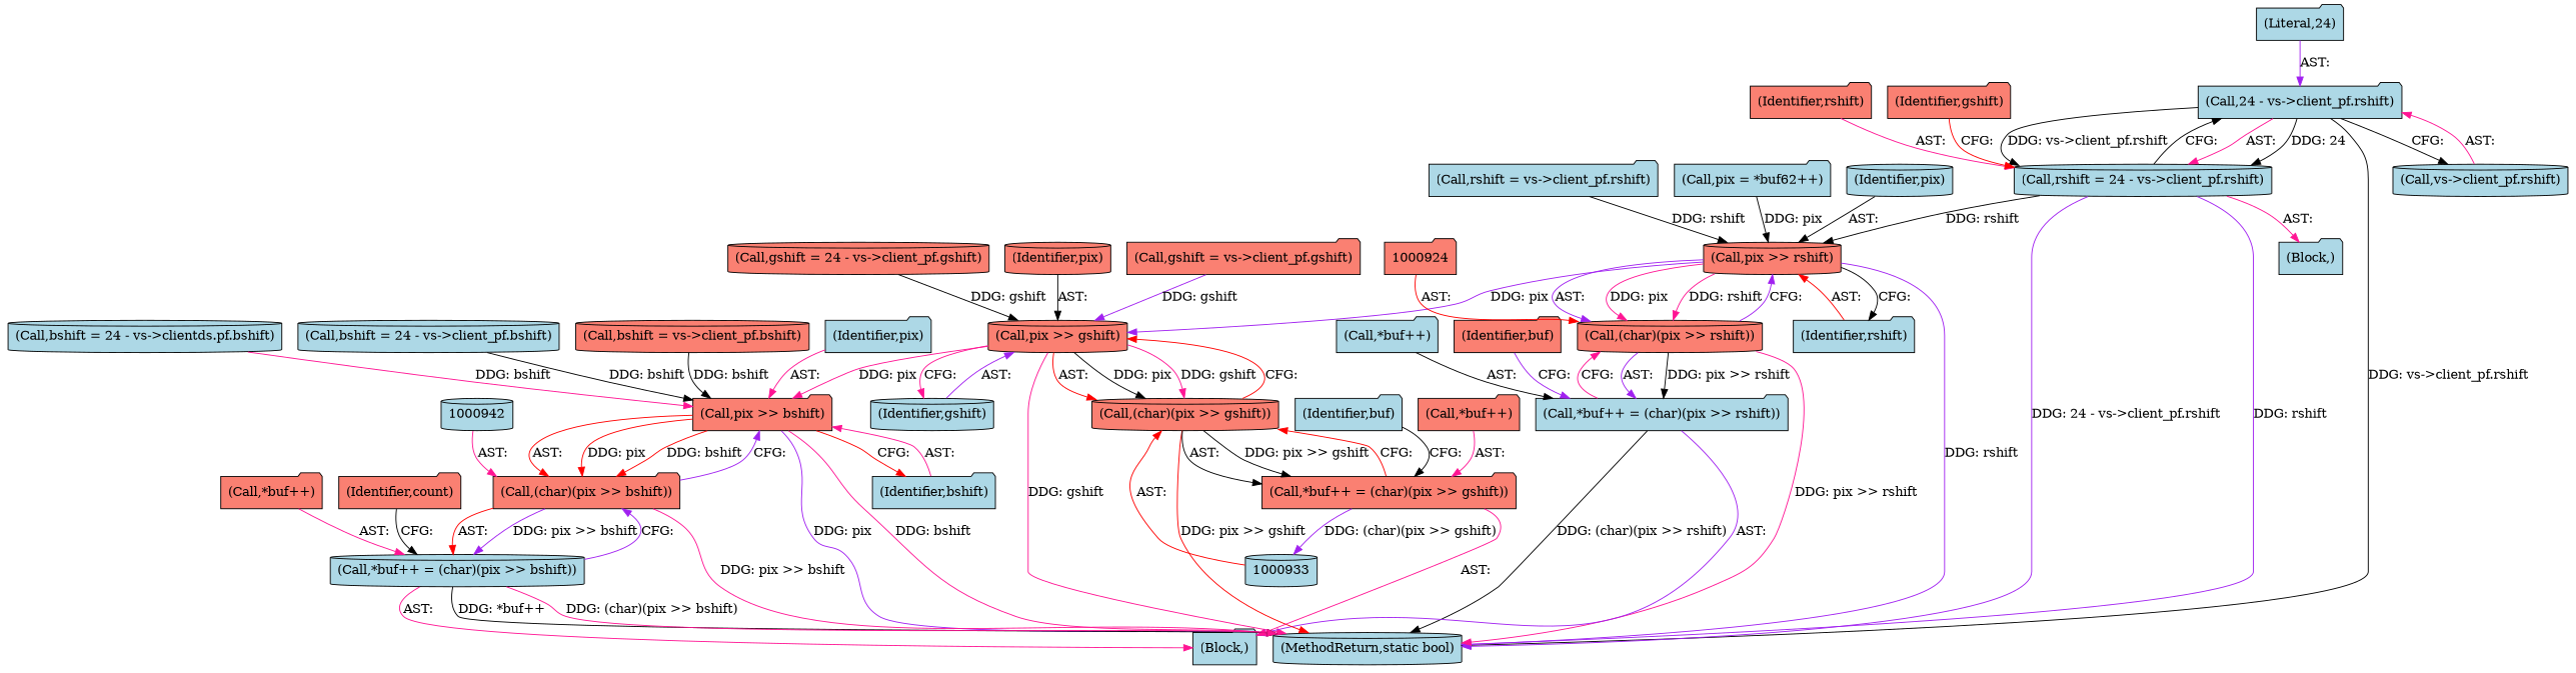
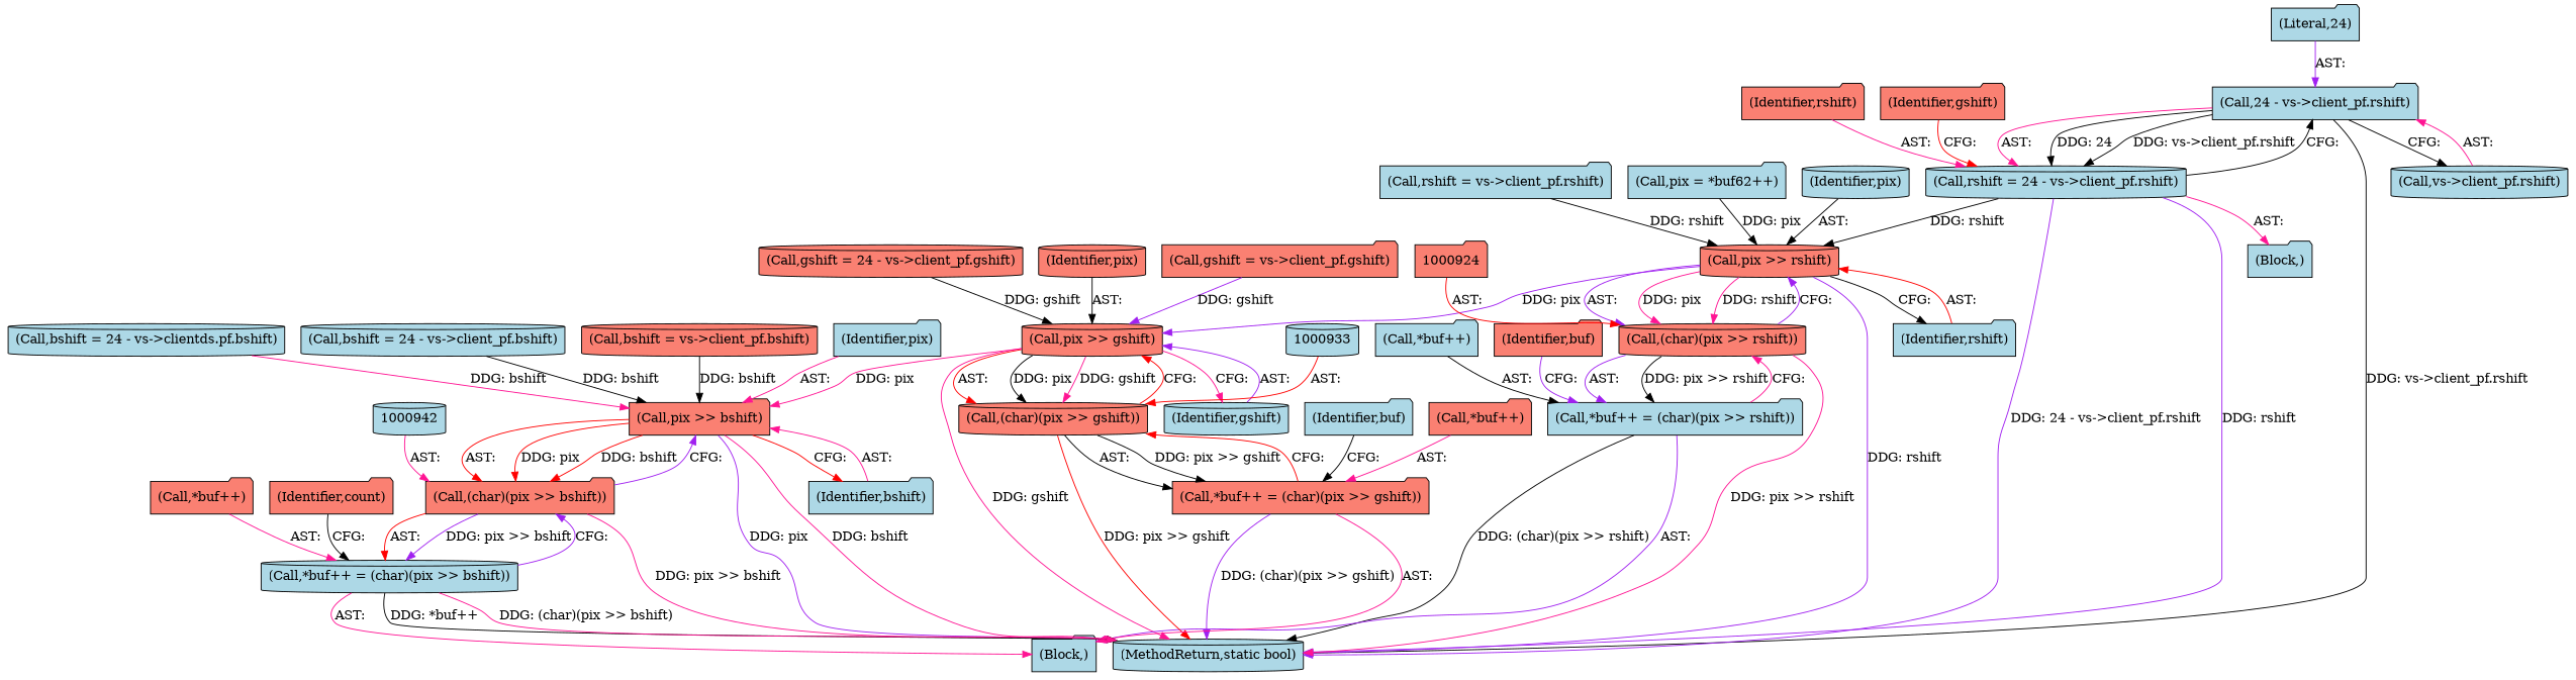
  digraph {
    node [fillcolor=lightblue shape=folder style=filled]
    edge [color=deeppink]
    n1 [label="(Call,24 - vs->client_pf.rshift)"]
    n2 [label="(Call,rshift = 24 - vs->client_pf.rshift)" shape=cylinder]
    n3 [label="(MethodReturn,static bool)" shape=cylinder]
    n4 [label="(Call,vs->client_pf.rshift)" shape=cylinder]
    n5 [fillcolor=salmon label="(Call,pix >> rshift)" shape=cylinder]
    n6 [label="(Block,)"]
    n7 [fillcolor=salmon label="(Call,(char)(pix >> rshift))" shape=cylinder]
    n8 [fillcolor=salmon label="(Call,pix >> gshift)" shape=cylinder]
    n9 [label="(Identifier,rshift)"]
    n10 [label="(Call,*buf++ = (char)(pix >> rshift))"]
    n11 [fillcolor=salmon label="(Call,(char)(pix >> gshift))" shape=cylinder]
    n12 [fillcolor=salmon label="(Call,pix >> bshift)"]
    n13 [label="(Identifier,gshift)" shape=cylinder]
    n14 [label="(Block,)"]
    n15 [fillcolor=salmon label="(Call,*buf++ = (char)(pix >> gshift))"]
    n16 [fillcolor=salmon label="(Call,(char)(pix >> bshift))"]
    n17 [label="(Identifier,bshift)"]
    n18 [label="(Call,*buf++ = (char)(pix >> bshift))" shape=cylinder]
    n19 [fillcolor=salmon label="(Call,gshift = 24 - vs->client_pf.gshift)" shape=cylinder]
    n20 [label="(Call,bshift = 24 - vs->clientds.pf.bshift)" shape=cylinder]
    n21 [fillcolor=salmon label="(Identifier,pix)" shape=cylinder]
    n22 [fillcolor=salmon label="(Identifier,rshift)"]
    n23 [label="(Call,bshift = 24 - vs->client_pf.bshift)" shape=cylinder]
    n24 [fillcolor=salmon label="(Identifier,gshift)"]
    n25 [fillcolor=salmon label="(Call,*buf++)"]
    n26 [label="(Call,*buf++)"]
    n27 [fillcolor=salmon label="(Identifier,count)"]
    n28 [fillcolor=salmon label="(Call,bshift = vs->client_pf.bshift)" shape=cylinder]
    n29 [label="(Call,rshift = vs->client_pf.rshift)"]
    n30 [fillcolor=salmon label="(Call,gshift = vs->client_pf.gshift)"]
    n31 [label="(Call,pix = *buf62++)"]
    n32 [label="(Literal,24)"]
    n33 [label="(Identifier,buf)"]
    n34 [label="(Identifier,pix)" shape=cylinder]
    n35 [fillcolor=salmon label="(Call,*buf++)"]
    n36 [fillcolor=salmon label="(Identifier,buf)"]
    n37 [label="(Identifier,pix)"]
    1000924 [fillcolor=salmon]
    1000933 [shape=cylinder]
    1000942 [shape=cylinder]
    n1 -> n2 [label="AST: "]
    n1 -> n2 [color=black label="DDG: 24"]
    n1 -> n2 [color=black label="DDG: vs->client_pf.rshift"]
    n1 -> n3 [color=black label="DDG: vs->client_pf.rshift"]
    n1 -> n4 [color=black label="CFG: "]
    n2 -> n1 [color=black label="CFG: "]
    n2 -> n3 [color=purple label="DDG: 24 - vs->client_pf.rshift"]
    n2 -> n3 [color=purple label="DDG: rshift"]
    n2 -> n5 [color=black label="DDG: rshift"]
    n2 -> n6 [label="AST: "]
    n4 -> n1 [label="AST: "]
    n5 -> n3 [color=purple label="DDG: rshift"]
    n5 -> n7 [color=purple label="AST: "]
    n5 -> n7 [label="DDG: pix"]
    n5 -> n7 [label="DDG: rshift"]
    n5 -> n8 [color=purple label="DDG: pix"]
    n5 -> n9 [color=black label="CFG: "]
    n7 -> n3 [label="DDG: pix >> rshift"]
    n7 -> n5 [color=purple label="CFG: "]
    n7 -> n10 [color=purple label="AST: "]
    n7 -> n10 [color=black label="DDG: pix >> rshift"]
    n8 -> n3 [label="DDG: gshift"]
    n8 -> n11 [color=red label="AST: "]
    n8 -> n11 [color=black label="DDG: pix"]
    n8 -> n11 [label="DDG: gshift"]
    n8 -> n12 [label="DDG: pix"]
    n8 -> n13 [label="CFG: "]
    n9 -> n5 [color=red label="AST: "]
    n10 -> n3 [color=black label="DDG: (char)(pix >> rshift)"]
    n10 -> n7 [label="CFG: "]
    n10 -> n14 [color=purple label="AST: "]
    n11 -> n3 [color=red label="DDG: pix >> gshift"]
    n11 -> n8 [color=red label="CFG: "]
    n11 -> n15 [color=black label="AST: "]
    n11 -> n15 [color=black label="DDG: pix >> gshift"]
    n12 -> n3 [color=purple label="DDG: pix"]
    n12 -> n3 [label="DDG: bshift"]
    n12 -> n16 [color=red label="AST: "]
    n12 -> n16 [color=red label="DDG: pix"]
    n12 -> n16 [color=red label="DDG: bshift"]
    n12 -> n17 [color=red label="CFG: "]
    n13 -> n8 [color=purple label="AST: "]
-   n15 -> 1000933 [color=purple label="DDG: (char)(pix >> gshift)"]
+   n15 -> n3 [color=purple label="DDG: (char)(pix >> gshift)"]
    n15 -> n11 [color=red label="CFG: "]
    n15 -> n14 [label="AST: "]
    n16 -> n3 [label="DDG: pix >> bshift"]
    n16 -> n12 [color=purple label="CFG: "]
    n16 -> n18 [color=red label="AST: "]
    n16 -> n18 [color=purple label="DDG: pix >> bshift"]
    n17 -> n12 [label="AST: "]
    n18 -> n3 [color=black label="DDG: *buf++"]
    n18 -> n3 [label="DDG: (char)(pix >> bshift)"]
    n18 -> n14 [label="AST: "]
    n18 -> n16 [color=purple label="CFG: "]
    n19 -> n8 [color=black label="DDG: gshift"]
    n20 -> n12 [label="DDG: bshift"]
    n21 -> n8 [color=black label="AST: "]
    n22 -> n2 [label="AST: "]
    n23 -> n12 [color=black label="DDG: bshift"]
    n24 -> n2 [color=red label="CFG: "]
    n25 -> n18 [label="AST: "]
    n26 -> n10 [color=black label="AST: "]
    n27 -> n18 [color=black label="CFG: "]
    n28 -> n12 [color=black label="DDG: bshift"]
    n29 -> n5 [color=black label="DDG: rshift"]
    n30 -> n8 [color=purple label="DDG: gshift"]
    n31 -> n5 [color=black label="DDG: pix"]
    n32 -> n1 [color=purple label="AST: "]
    n33 -> n15 [color=black label="CFG: "]
    n34 -> n5 [color=black label="AST: "]
    n35 -> n15 [label="AST: "]
    n36 -> n10 [color=purple label="CFG: "]
    n37 -> n12 [label="AST: "]
    1000924 -> n7 [color=red label="AST: "]
    1000933 -> n11 [color=red label="AST: "]
    1000942 -> n16 [label="AST: "]
  }
